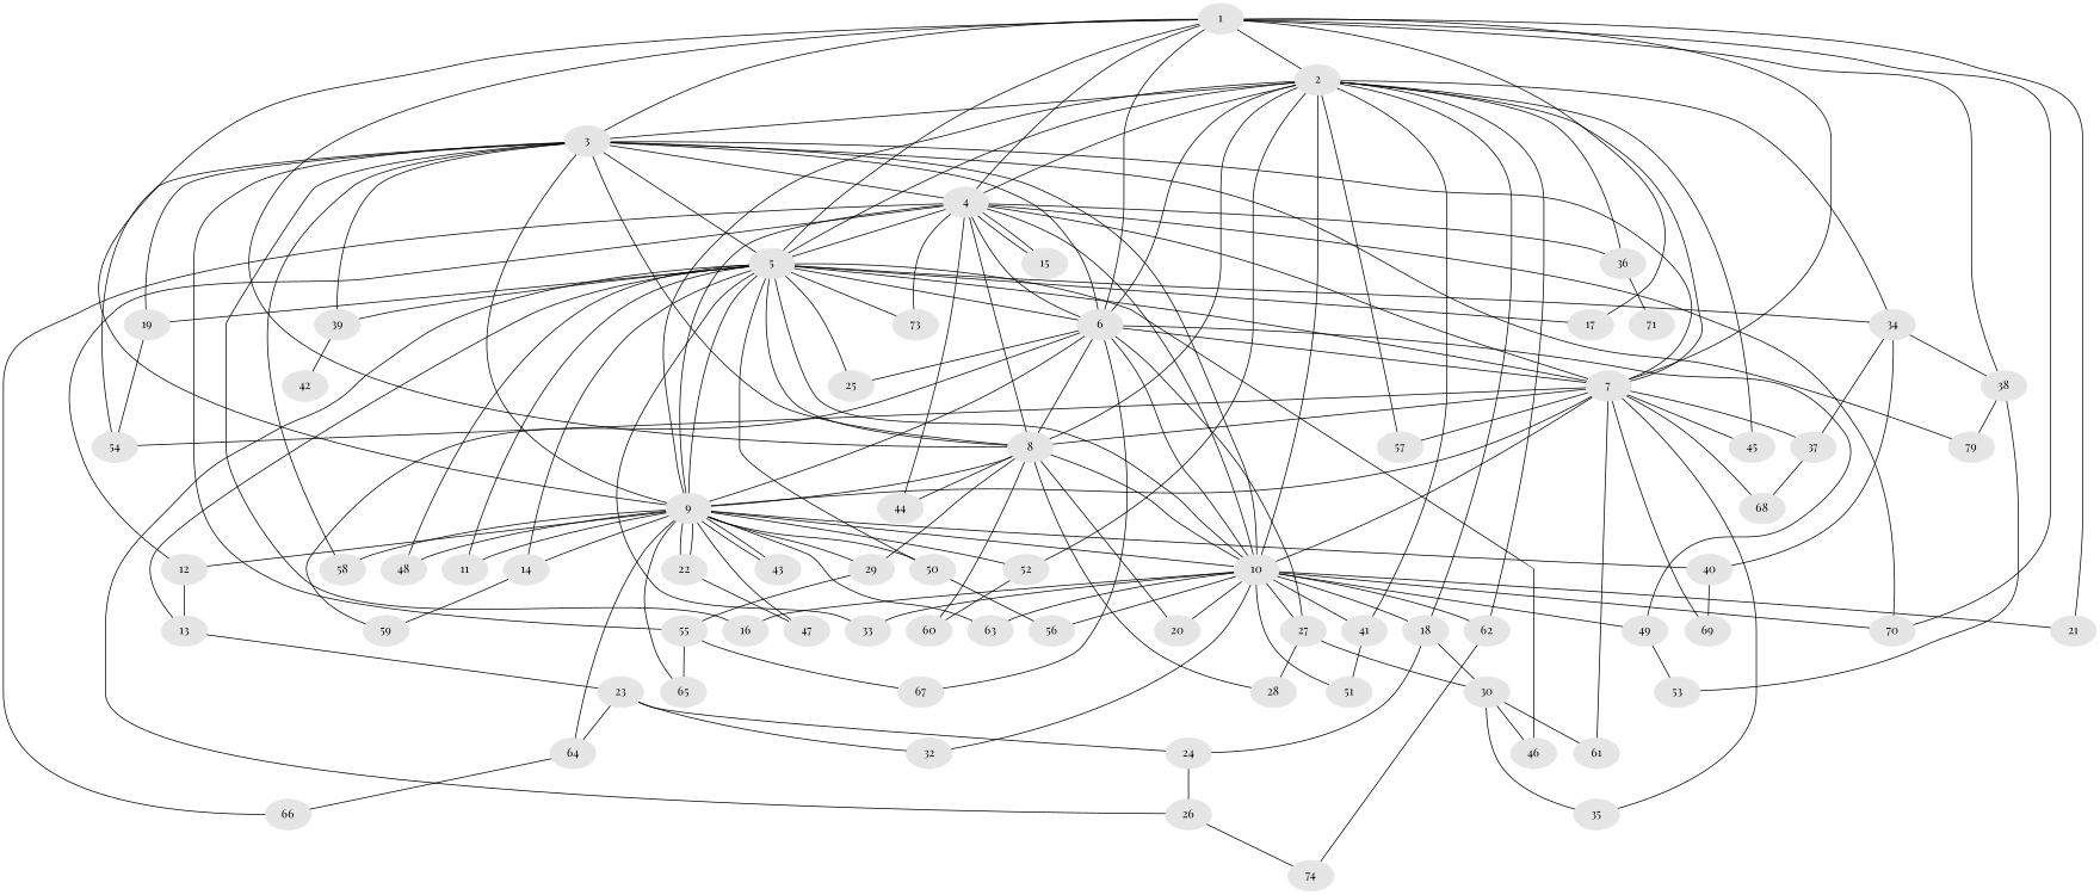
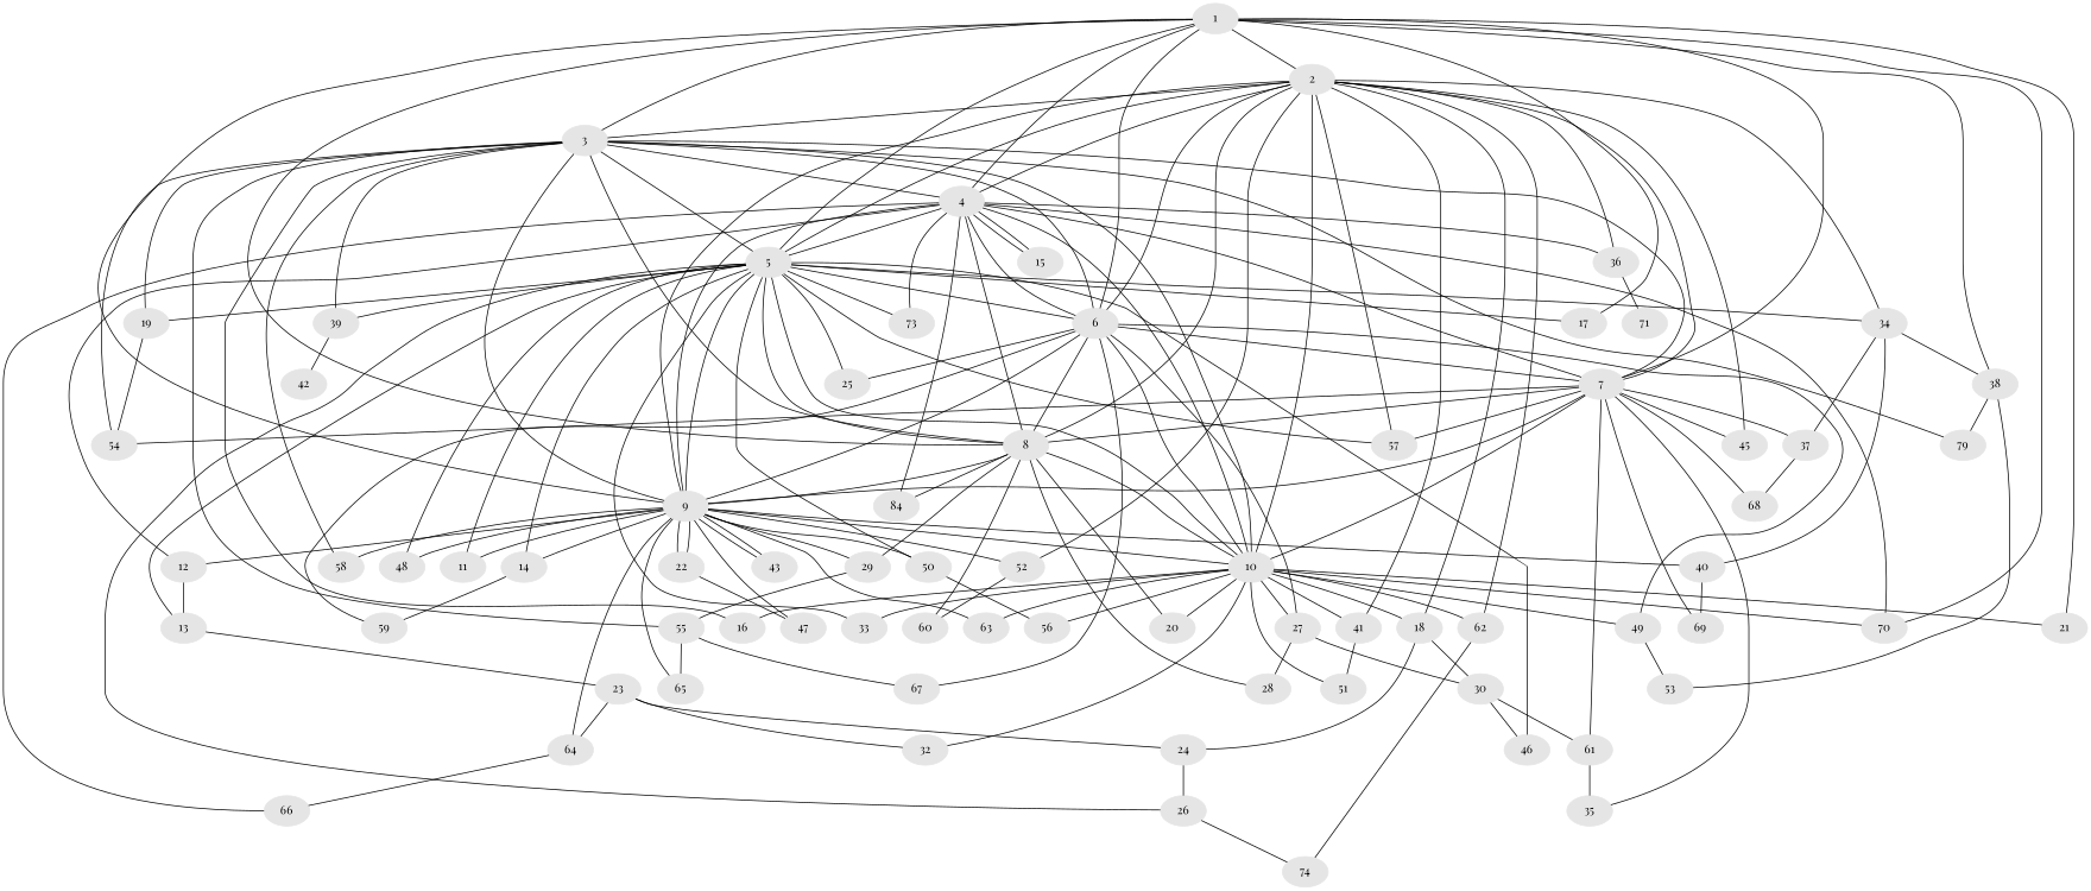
  graph {
    fontname="Playfair Display"
    node [color=gray90 fontname="Playfair Display" style=filled]
    edge [fontname="Playfair Display"]
    1
    2
    3
    4
    5
    6
    7
    8
    9
    17
    21
    38
    70
    10
    18
    34
    36
    41
    45
    52
    57
    62
    16
    19
    39
    54
    55
    58
    n29 [label=79]
    12
    15
-   44
+   44 [label=84]
    66
    73
    11
    13
    14
    25
    26
    33
    46
    48
    50
    27
    49
    59
    67
    35
    37
    61
    68
    69
    20
    28
    29
    60
    22
    40
    43
    47
    63
    64
    65
    32
    51
    56
    53
    24
    30
    71
    74
    42
    23
    1 -- 2
    1 -- 3
    1 -- 4
    1 -- 5
    1 -- 6
    1 -- 7
    1 -- 8
    1 -- 9
    1 -- 17
    1 -- 21
    1 -- 38
    1 -- 70
    2 -- 3
    2 -- 4
    2 -- 5
    2 -- 6
    2 -- 7
    2 -- 8
    2 -- 9
    2 -- 10
    2 -- 18
    2 -- 34
    2 -- 36
    2 -- 41
    2 -- 45
    2 -- 52
    2 -- 57
    2 -- 62
    3 -- 4
    3 -- 5
    3 -- 6
    3 -- 7
    3 -- 8
    3 -- 9
    3 -- 10
    3 -- 16
    3 -- 19
    3 -- 39
    3 -- 54
    3 -- 55
    3 -- 58
    3 -- n29
    4 -- 5
    4 -- 6
    4 -- 7
    4 -- 8
    4 -- 9
    4 -- 70
    4 -- 10
    4 -- 36
    4 -- 12
    4 -- 15
    4 -- 15
    4 -- 44
    4 -- 66
    4 -- 73
    5 -- 6
-   5 -- 7
+   5 -- 57
    5 -- 8
    5 -- 9
    5 -- 17
    5 -- 10
    5 -- 34
    5 -- 19
    5 -- 39
    5 -- 73
    5 -- 11
    5 -- 13
    5 -- 14
    5 -- 25
    5 -- 26
    5 -- 33
    5 -- 46
    5 -- 48
    5 -- 50
    6 -- 7
    6 -- 8
    6 -- 9
    6 -- 10
    6 -- 25
    6 -- 27
    6 -- 49
    6 -- 59
    6 -- 67
    7 -- 8
    7 -- 9
    7 -- 10
    7 -- 45
    7 -- 57
    7 -- 54
    7 -- 35
    7 -- 37
    7 -- 61
    7 -- 68
    7 -- 69
    8 -- 9
    8 -- 10
    8 -- 44
    8 -- 20
    8 -- 28
    8 -- 29
    8 -- 60
    9 -- 10
    9 -- 52
    9 -- 58
    9 -- 12
    9 -- 11
    9 -- 14
    9 -- 48
    9 -- 50
    9 -- 29
    9 -- 22
    9 -- 22
    9 -- 40
    9 -- 43
    9 -- 43
    9 -- 47
    9 -- 63
    9 -- 64
    9 -- 65
    38 -- n29
    38 -- 53
    10 -- 21
    10 -- 70
    10 -- 18
    10 -- 41
    10 -- 62
    10 -- 16
    10 -- 33
    10 -- 27
    10 -- 49
    10 -- 20
    10 -- 63
    10 -- 32
    10 -- 51
    10 -- 56
    18 -- 24
    18 -- 30
    34 -- 38
    34 -- 37
    34 -- 40
    36 -- 71
    41 -- 51
    52 -- 60
    62 -- 74
    19 -- 54
    39 -- 42
    55 -- 67
    55 -- 65
    12 -- 13
    13 -- 23
    14 -- 59
    26 -- 74
    50 -- 56
    27 -- 28
    27 -- 30
    49 -- 53
    37 -- 68
    29 -- 55
    22 -- 47
    40 -- 69
    64 -- 66
    24 -- 26
    30 -- 46
-   30 -- 35
+   61 -- 35
    30 -- 61
    23 -- 64
    23 -- 32
    23 -- 24
  }
